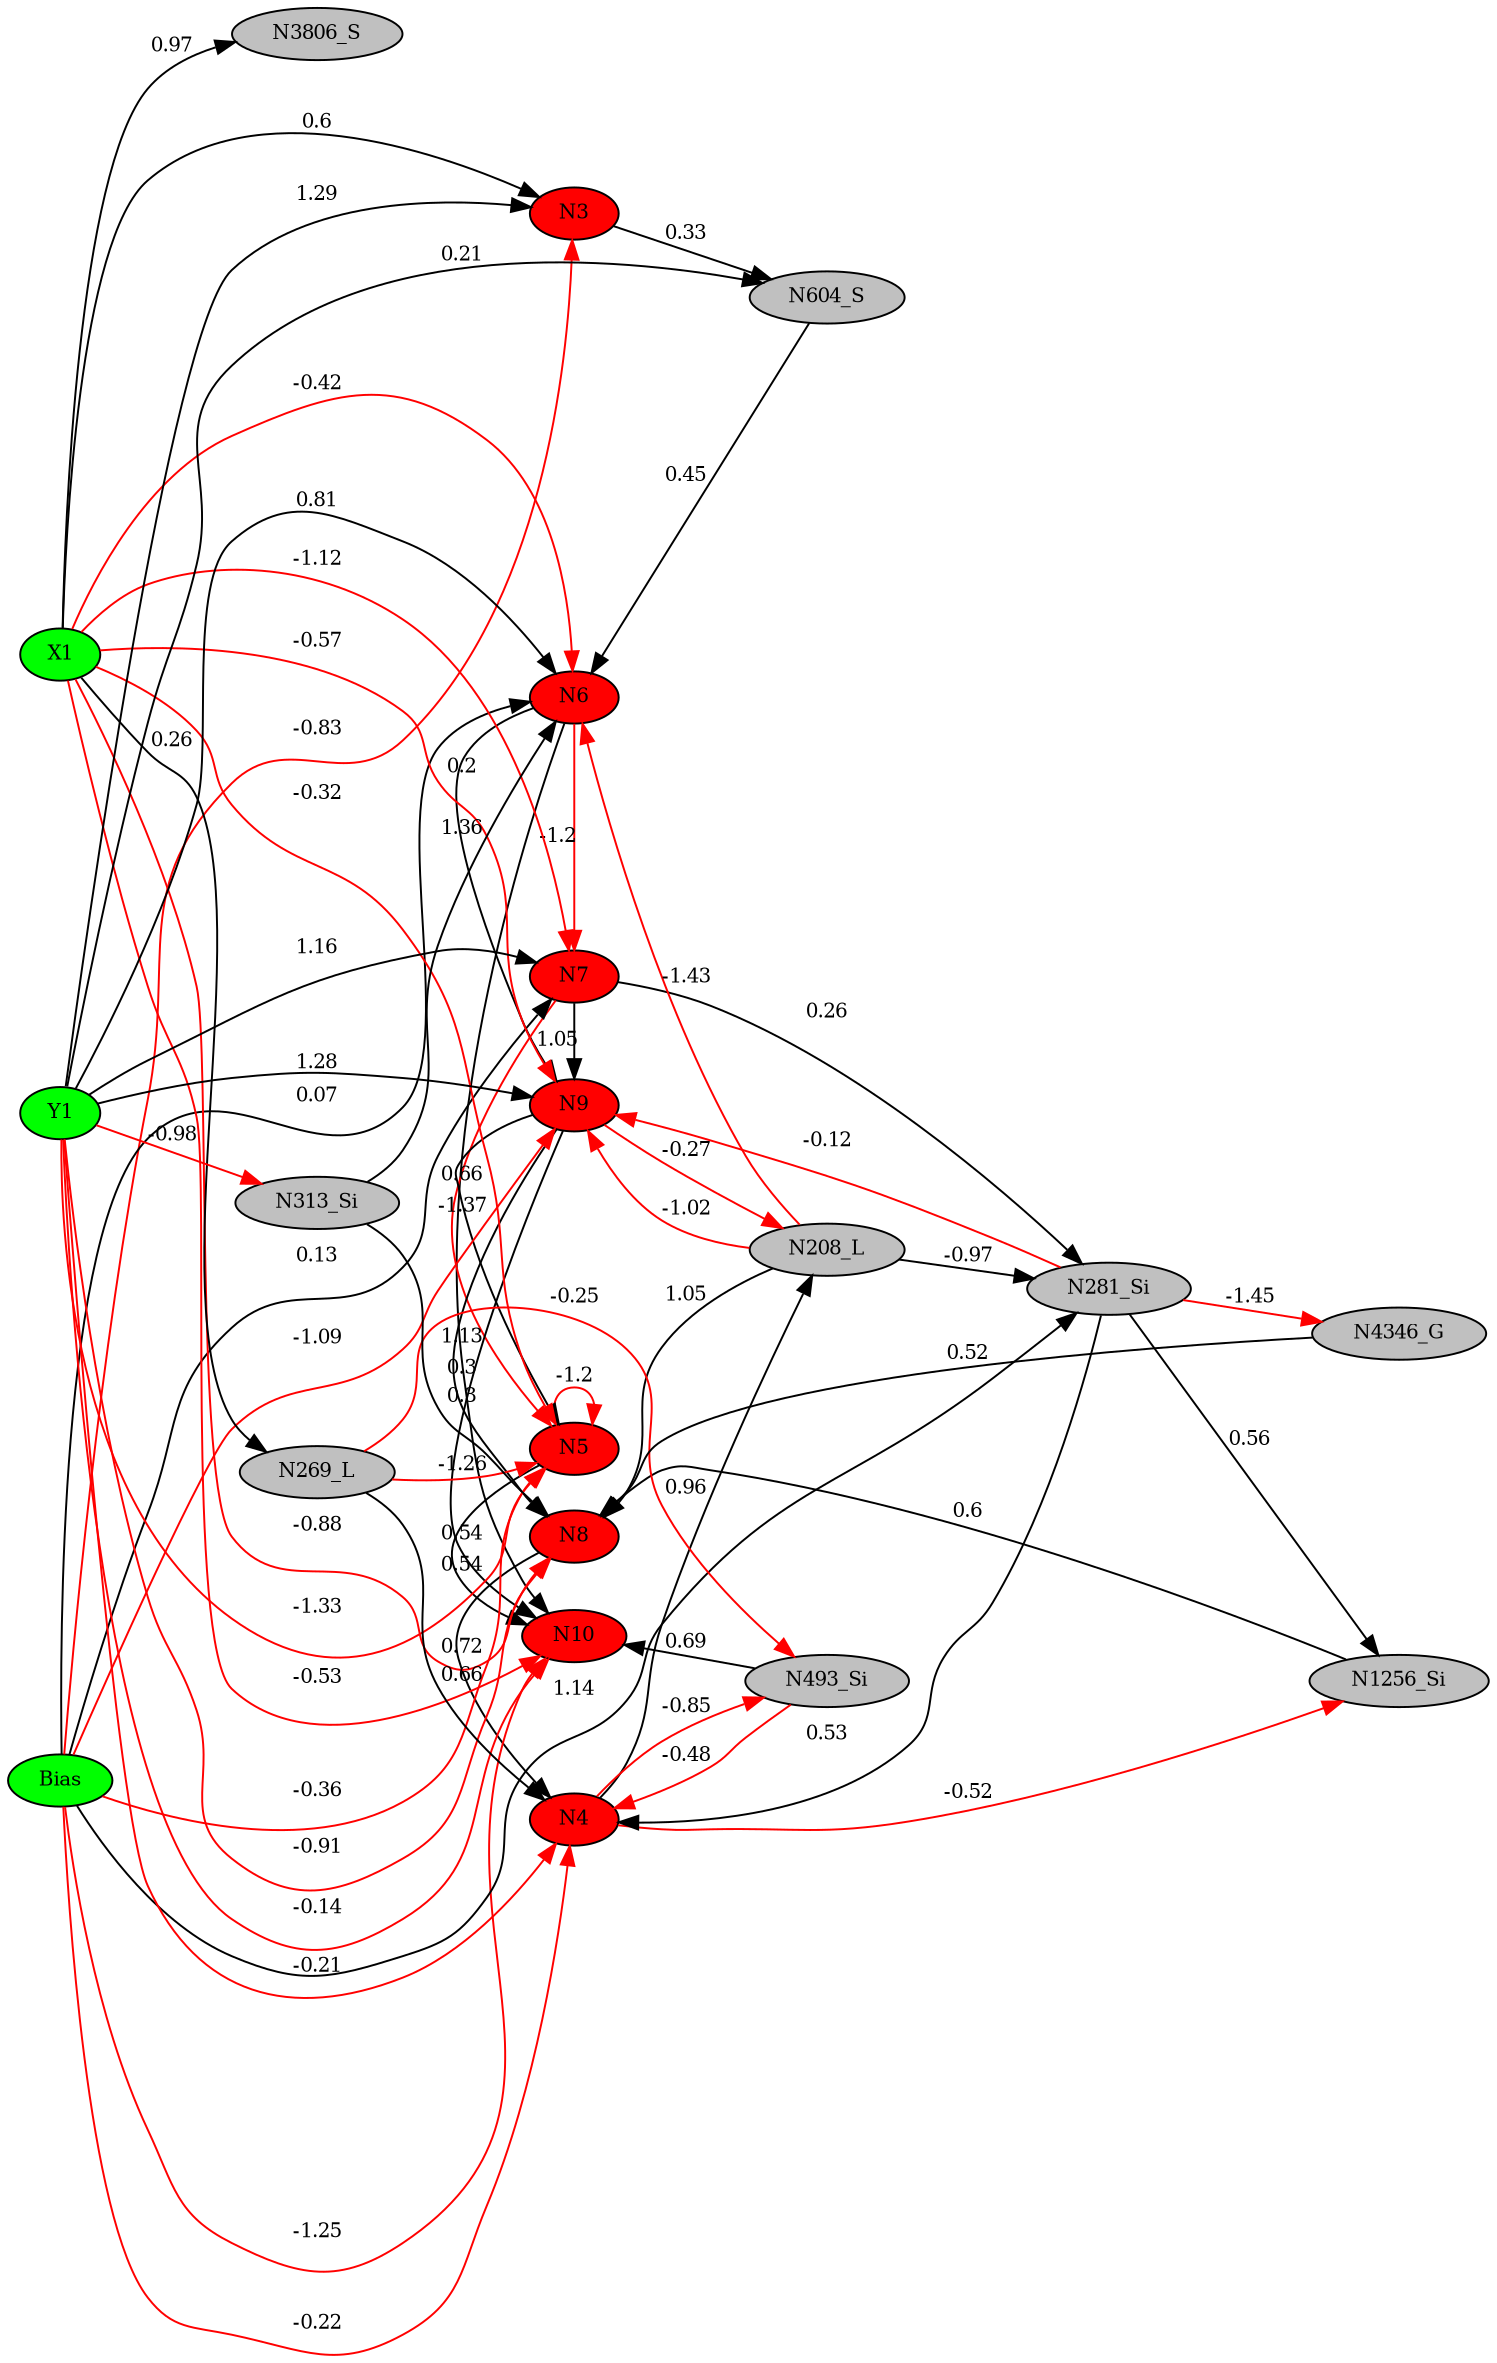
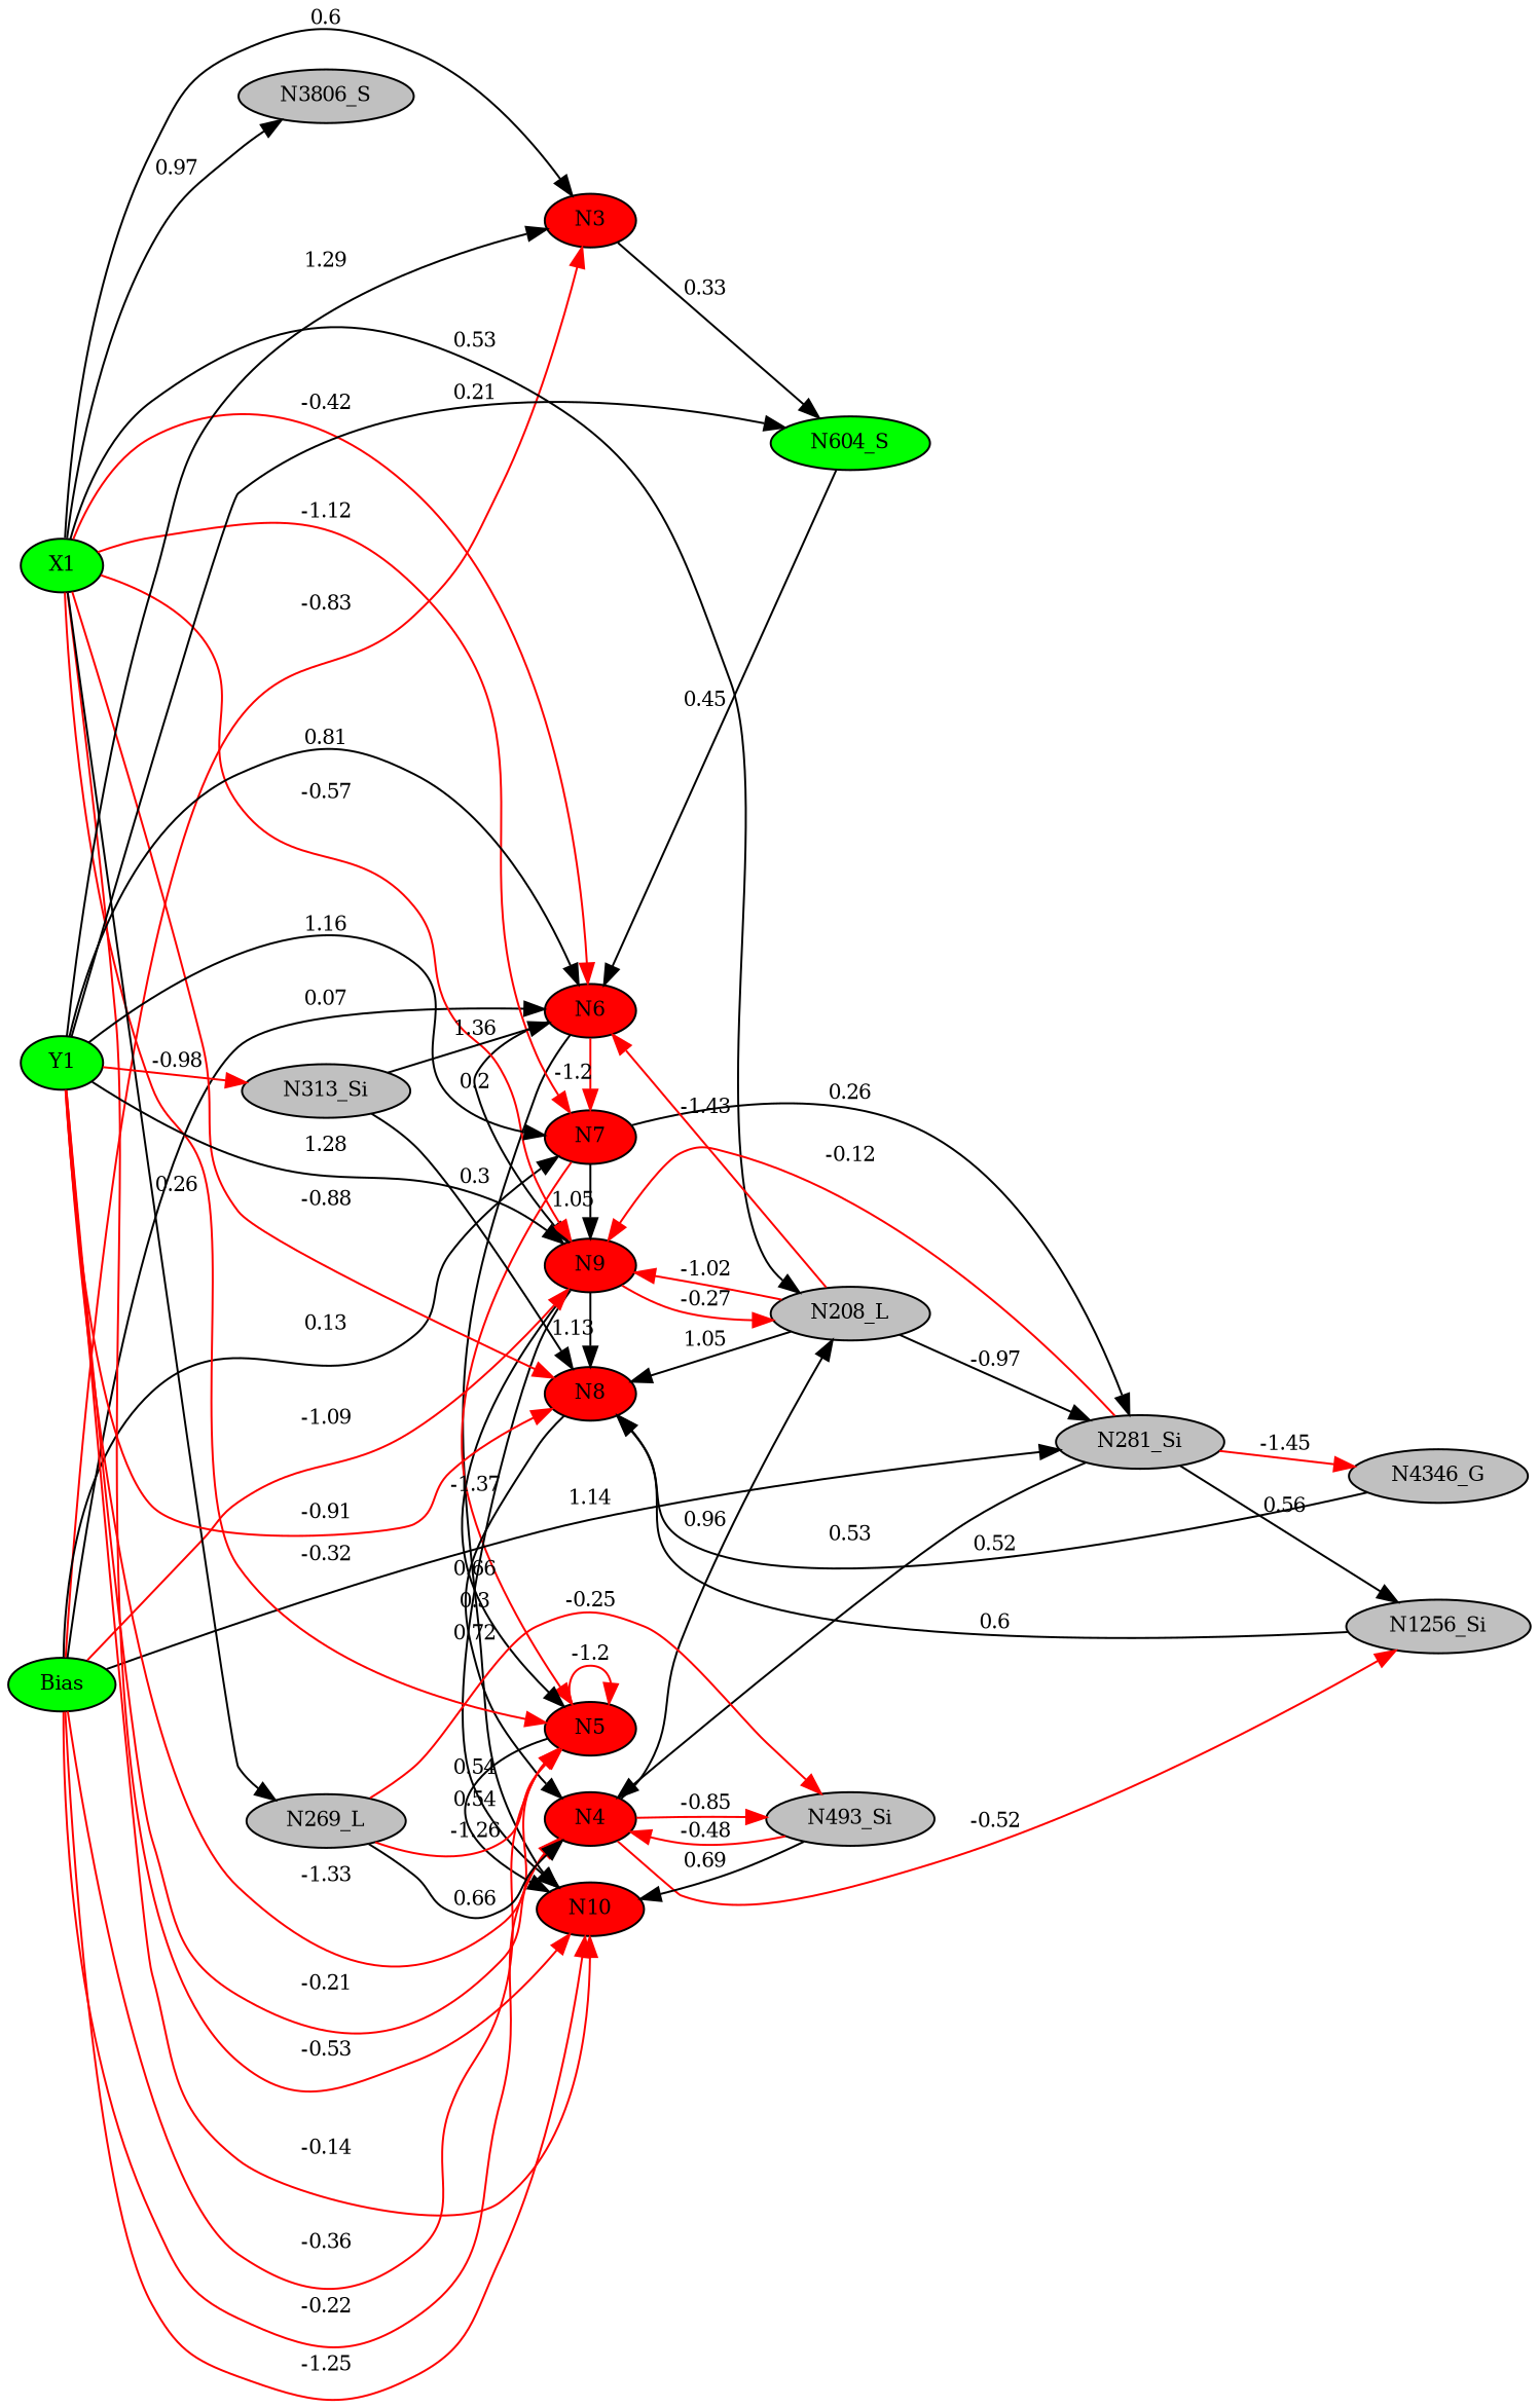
  digraph {
    rankdir=LR
    node [fillcolor=gray fontsize=10 shape=ellipse style=filled]
    edge [color=black fontsize=10]
    N3 [fillcolor=red height=0.1 width=0.1]
    N4 [fillcolor=red height=0.1 width=0.1]
    N5 [fillcolor=red height=0.1 width=0.1]
    N6 [fillcolor=red height=0.1 width=0.1]
    N7 [fillcolor=red height=0.1 width=0.1]
    N8 [fillcolor=red height=0.1 width=0.1]
    N9 [fillcolor=red height=0.1 width=0.1]
    N10 [fillcolor=red height=0.1 width=0.1]
    n9 [fillcolor=green height=0.1 label=Bias width=0.1]
    n10 [fillcolor=green height=0.1 label=X1 width=0.1]
    n11 [fillcolor=green height=0.1 label=Y1 width=0.1]
-   n12 [height=0.1 label=N604_S width=0.1]
+   n12 [fillcolor=green height=0.1 label=N604_S width=0.1]
    n13 [height=0.1 label=N208_L width=0.1]
    n14 [height=0.1 label=N493_Si width=0.1]
    n15 [height=0.1 label=N1256_Si width=0.1]
    n16 [height=0.1 label=N281_Si width=0.1]
    n17 [height=0.1 label=N269_L width=0.1]
    n18 [height=0.1 label=N3806_S width=0.1]
    n19 [height=0.1 label=N313_Si width=0.1]
    n20 [height=0.1 label=N4346_G width=0.1]
    subgraph sub_1 {
      rank=same
      N3
      N4
      N5
      N6
      N7
      N8
      N9
      N10
    }
    subgraph sub_2 {
      rank=same
      n9
      n10
      n11
    }
    N3 -> n12 [label=0.33]
    N4 -> n13 [label=0.96]
    N4 -> n14 [arrowType=inv color=red label=-0.85]
    N4 -> n15 [arrowType=inv color=red label=-0.52]
    N5 -> N5 [arrowType=inv color=red label=-1.2]
    N5 -> N10 [label=0.54]
    N6 -> N7 [arrowType=inv color=red label=-1.2]
    N6 -> N9 [label=0.2]
    N6 -> N10 [label=0.3]
    N7 -> N5 [arrowType=inv color=red label=-1.37]
    N7 -> N9 [label=1.05]
    N7 -> n16 [label=0.26]
    N8 -> N4 [label=0.72]
    N9 -> N5 [label=0.66]
    N9 -> N8 [label=1.13]
    N9 -> N10 [label=0.54]
    N9 -> n13 [arrowType=inv color=red label=-0.27]
    n9 -> N3 [arrowType=inv color=red label=-0.83]
    n9 -> N4 [arrowType=inv color=red label=-0.22]
    n9 -> N5 [arrowType=inv color=red label=-0.36]
    n9 -> N6 [label=0.07]
    n9 -> N7 [label=0.13]
    n9 -> N9 [arrowType=inv color=red label=-1.09]
    n9 -> N10 [arrowType=inv color=red label=-1.25]
    n9 -> n16 [label=1.14]
    n10 -> N3 [label=0.6]
    n10 -> N5 [arrowType=inv color=red label=-0.32]
    n10 -> N6 [arrowType=inv color=red label=-0.42]
    n10 -> N7 [arrowType=inv color=red label=-1.12]
    n10 -> N8 [arrowType=inv color=red label=-0.88]
    n10 -> N9 [arrowType=inv color=red label=-0.57]
    n10 -> N10 [arrowType=inv color=red label=-0.53]
    n10 -> n11 [style=invis color="" fontsize=""]
+   n10 -> n13 [label=0.53]
    n10 -> n17 [label=0.26]
    n10 -> n18 [label=0.97]
    n11 -> N3 [label=1.29]
    n11 -> N4 [arrowType=inv color=red label=-0.21]
    n11 -> N5 [arrowType=inv color=red label=-1.33]
    n11 -> N6 [label=0.81]
    n11 -> N7 [label=1.16]
    n11 -> N8 [arrowType=inv color=red label=-0.91]
    n11 -> N9 [label=1.28]
    n11 -> N10 [arrowType=inv color=red label=-0.14]
    n11 -> n9 [style=invis color="" fontsize=""]
    n11 -> n12 [label=0.21]
    n11 -> n19 [arrowType=inv color=red label=-0.98]
    n12 -> N6 [label=0.45]
    n13 -> N6 [arrowType=inv color=red label=-1.43]
    n13 -> N8 [label=1.05]
    n13 -> N9 [arrowType=inv color=red label=-1.02]
    n13 -> n16 [arrowType=inv label=-0.97]
    n14 -> N4 [arrowType=inv color=red label=-0.48]
    n14 -> N10 [label=0.69]
    n15 -> N8 [label=0.6]
    n16 -> N4 [label=0.53]
    n16 -> N9 [arrowType=inv color=red label=-0.12]
    n16 -> n15 [label=0.56]
    n16 -> n20 [arrowType=inv color=red label=-1.45]
    n17 -> N4 [label=0.66]
    n17 -> N5 [arrowType=inv color=red label=-1.26]
    n17 -> n14 [arrowType=inv color=red label=-0.25]
    n19 -> N6 [label=1.36]
    n19 -> N8 [label=0.3]
    n20 -> N8 [label=0.52]
  }
